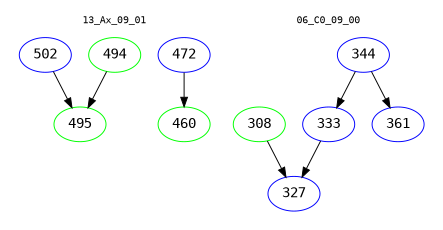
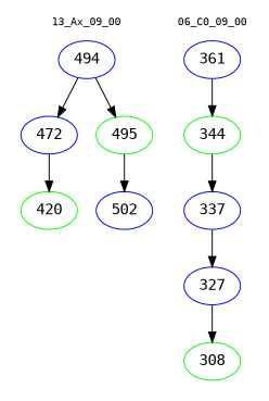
  digraph {
    fontname="DejaVu Sans Mono"
    node [color=blue fontname="DejaVu Sans Mono"]
    edge [color=black fontname="DejaVu Sans Mono"]
-   n1 [color=green label=494]
+   n1 [label=494]
    n2 [label=472]
    n3 [color=green label=495]
-   n4 [color=green label=460]
+   n4 [color=green label=420]
    n5 [label=502]
-   n6 [label=333]
+   n6 [label=337]
    n7 [label=327]
-   n8 [label=344]
+   n8 [color=green label=344]
    n9 [color=green label=308]
    n10 [label=361]
    subgraph cluster_1 {
      color=white
      fontsize=10
-     label="13_Ax_09_01"
+     label="13_Ax_09_00"
      n1
      n2
      n3
      n4
      n5
    }
    subgraph cluster_2 {
      color=white
      fontsize=10
      label="06_C0_09_00"
      n6
      n7
      n8
      n9
      n10
    }
+   n1 -> n2
    n1 -> n3
    n2 -> n4
-   n5 -> n3
+   n3 -> n5
    n6 -> n7
-   n9 -> n7
+   n7 -> n9
    n8 -> n6
-   n8 -> n10
+   n10 -> n8
  }
